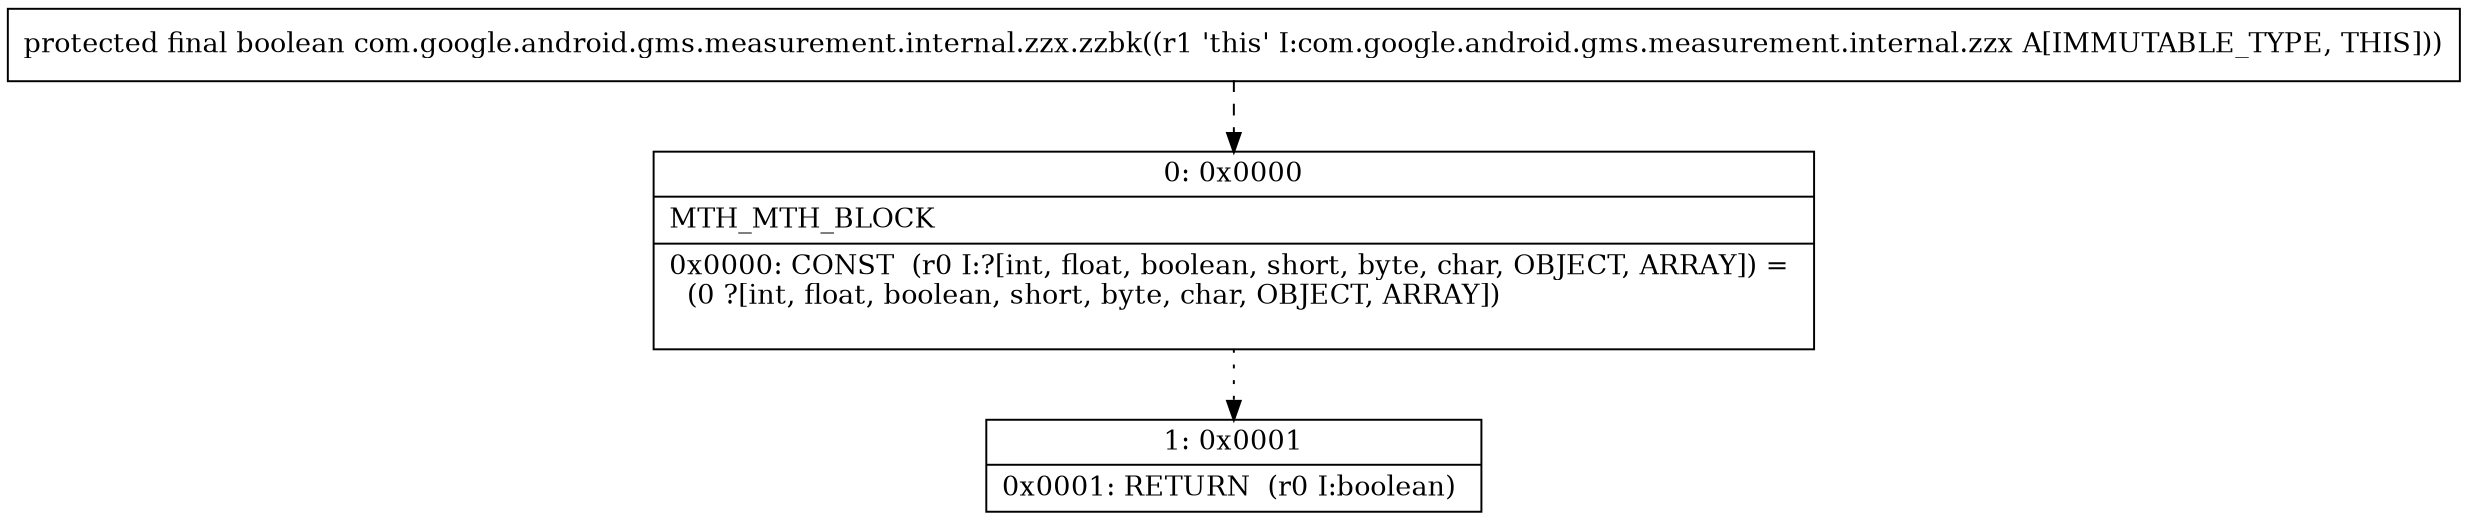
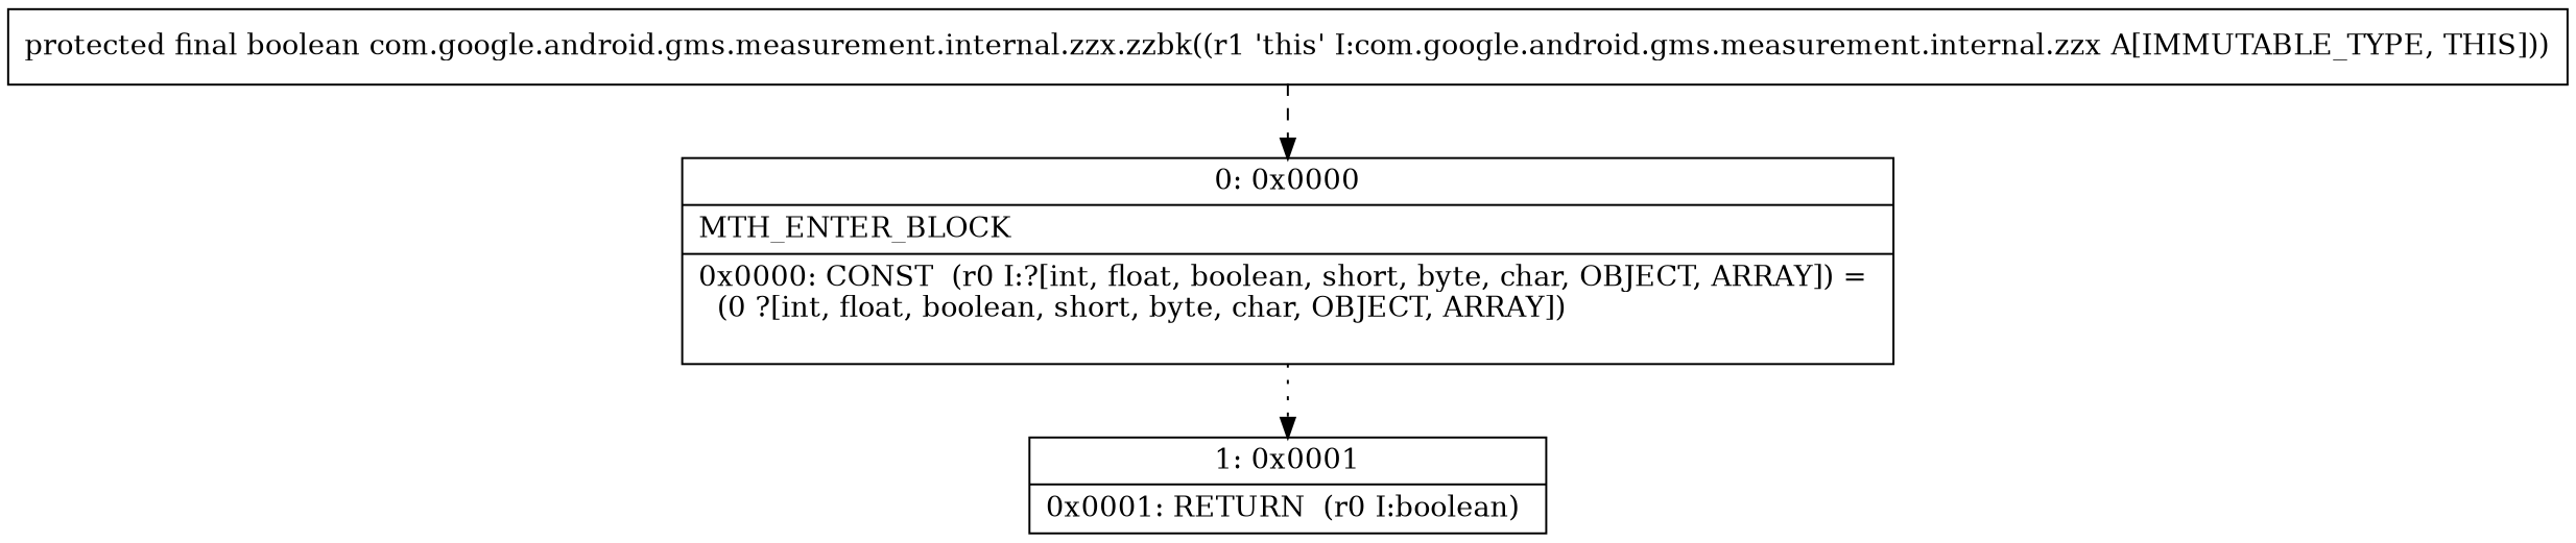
  digraph {
    node [shape=record]
-   n1 [label="{0\:\ 0x0000|MTH_MTH_BLOCK\l|0x0000: CONST  (r0 I:?[int, float, boolean, short, byte, char, OBJECT, ARRAY]) = \l  (0 ?[int, float, boolean, short, byte, char, OBJECT, ARRAY])\l \l}"]
+   n1 [label="{0\:\ 0x0000|MTH_ENTER_BLOCK\l|0x0000: CONST  (r0 I:?[int, float, boolean, short, byte, char, OBJECT, ARRAY]) = \l  (0 ?[int, float, boolean, short, byte, char, OBJECT, ARRAY])\l \l}"]
    n2 [label="{1\:\ 0x0001|0x0001: RETURN  (r0 I:boolean) \l}"]
    n3 [label="{protected final boolean com.google.android.gms.measurement.internal.zzx.zzbk((r1 'this' I:com.google.android.gms.measurement.internal.zzx A[IMMUTABLE_TYPE, THIS])) }"]
    n1 -> n2 [style=dotted]
    n3 -> n1 [style=dashed]
  }
